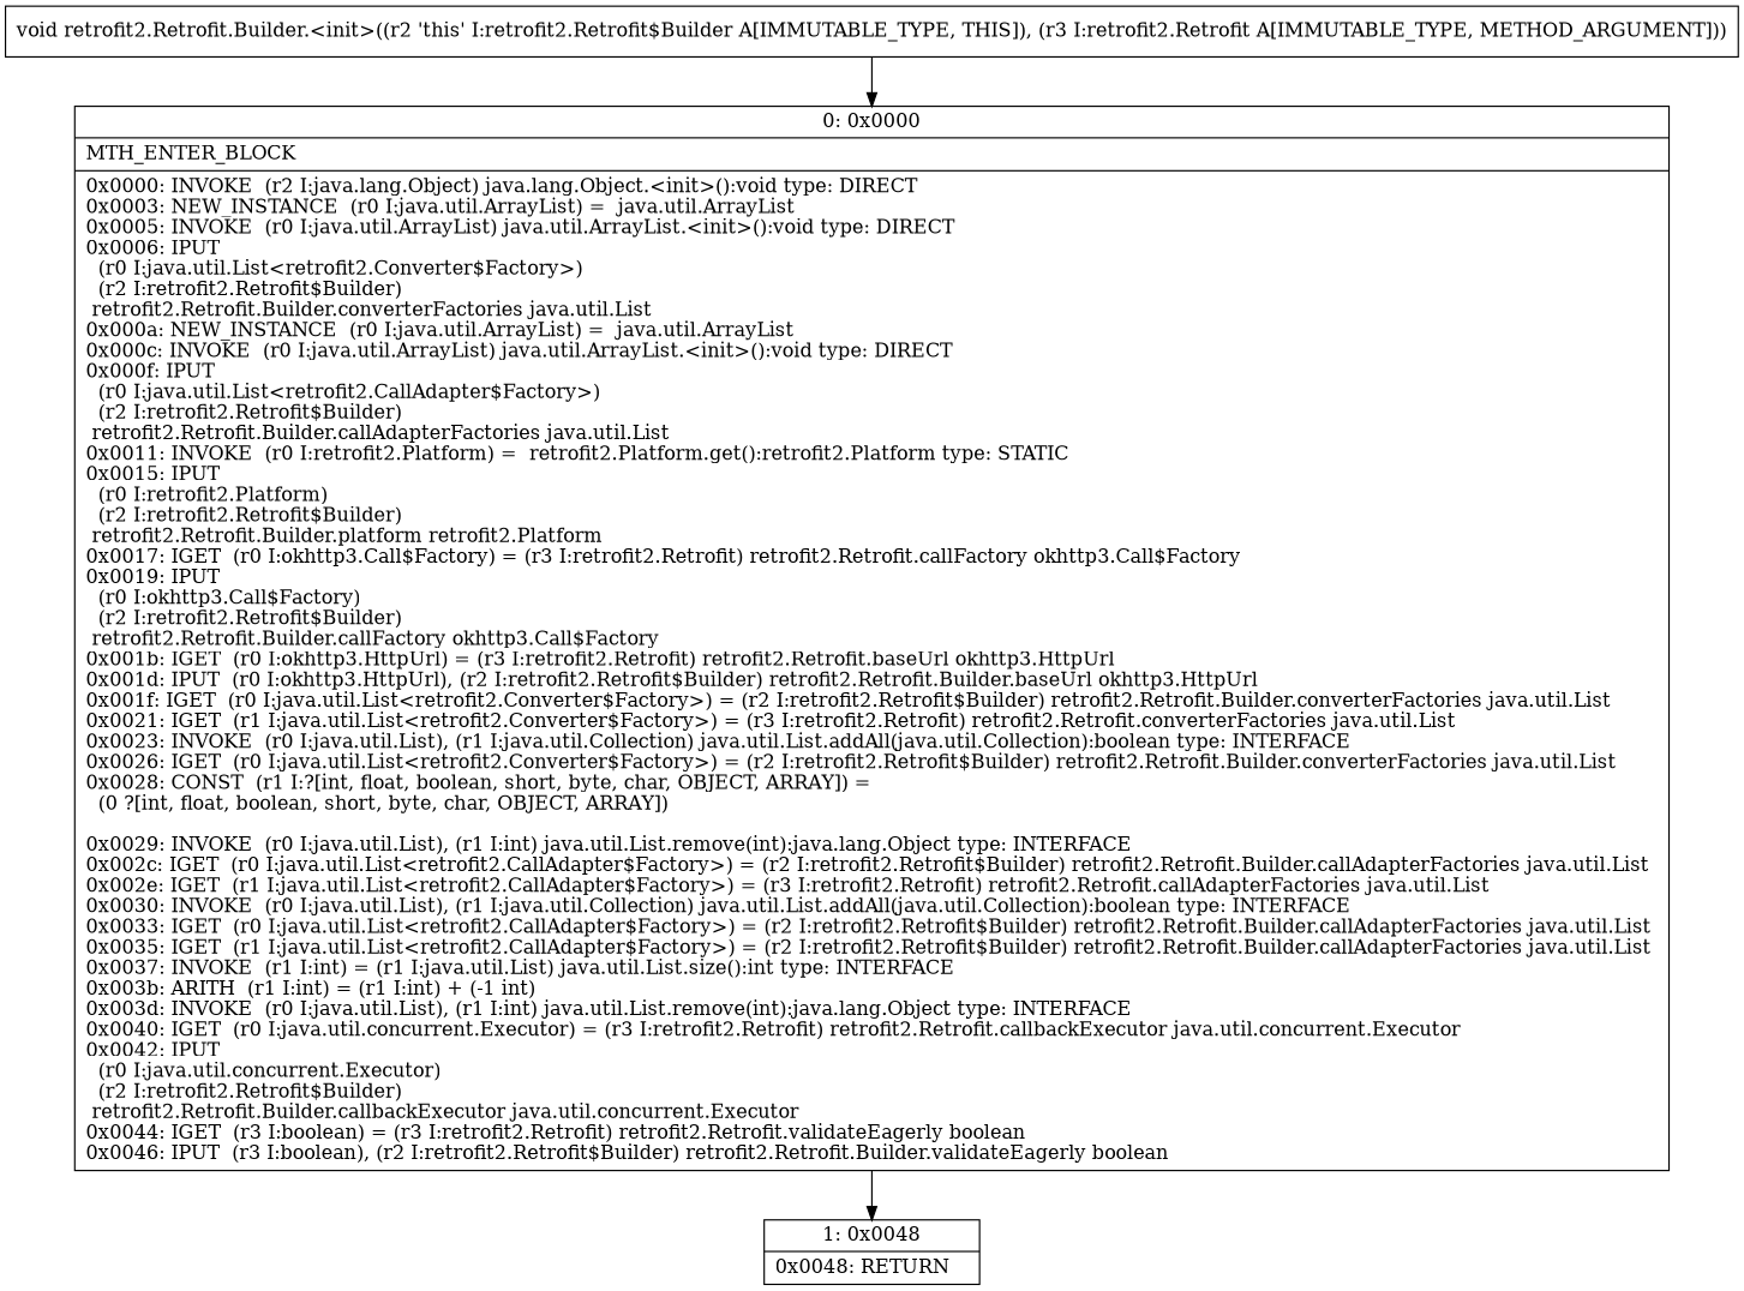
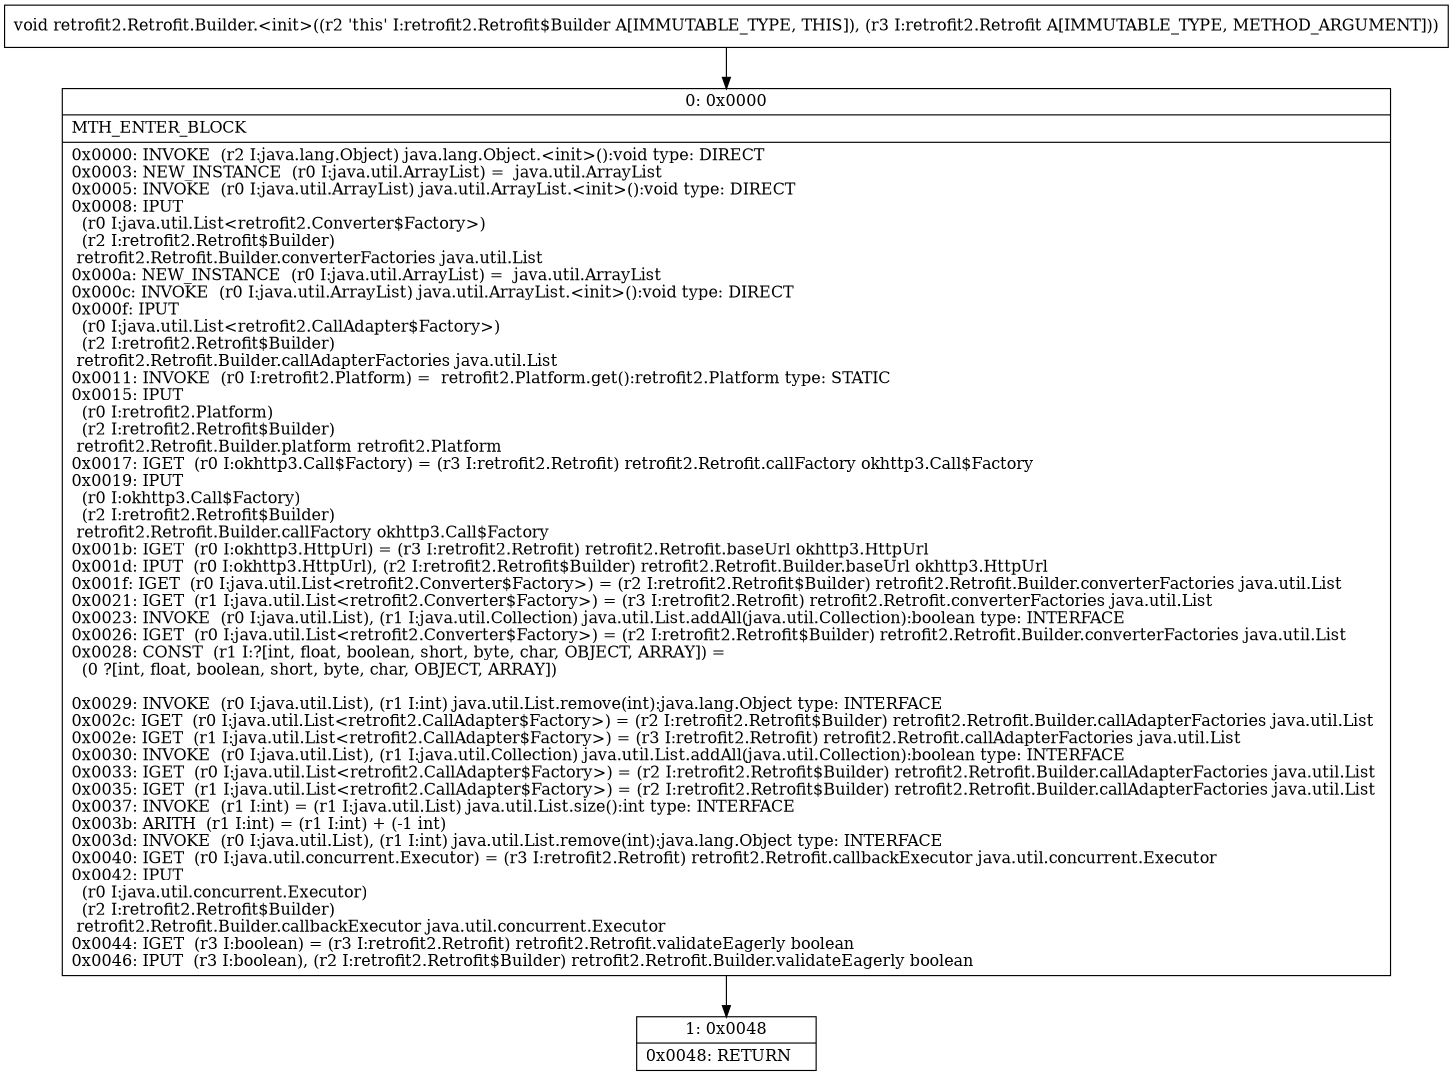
  digraph {
    node [shape=record]
-   n1 [label="{0\:\ 0x0000|MTH_ENTER_BLOCK\l|0x0000: INVOKE  (r2 I:java.lang.Object) java.lang.Object.\<init\>():void type: DIRECT \l0x0003: NEW_INSTANCE  (r0 I:java.util.ArrayList) =  java.util.ArrayList \l0x0005: INVOKE  (r0 I:java.util.ArrayList) java.util.ArrayList.\<init\>():void type: DIRECT \l0x0006: IPUT  \l  (r0 I:java.util.List\<retrofit2.Converter$Factory\>)\l  (r2 I:retrofit2.Retrofit$Builder)\l retrofit2.Retrofit.Builder.converterFactories java.util.List \l0x000a: NEW_INSTANCE  (r0 I:java.util.ArrayList) =  java.util.ArrayList \l0x000c: INVOKE  (r0 I:java.util.ArrayList) java.util.ArrayList.\<init\>():void type: DIRECT \l0x000f: IPUT  \l  (r0 I:java.util.List\<retrofit2.CallAdapter$Factory\>)\l  (r2 I:retrofit2.Retrofit$Builder)\l retrofit2.Retrofit.Builder.callAdapterFactories java.util.List \l0x0011: INVOKE  (r0 I:retrofit2.Platform) =  retrofit2.Platform.get():retrofit2.Platform type: STATIC \l0x0015: IPUT  \l  (r0 I:retrofit2.Platform)\l  (r2 I:retrofit2.Retrofit$Builder)\l retrofit2.Retrofit.Builder.platform retrofit2.Platform \l0x0017: IGET  (r0 I:okhttp3.Call$Factory) = (r3 I:retrofit2.Retrofit) retrofit2.Retrofit.callFactory okhttp3.Call$Factory \l0x0019: IPUT  \l  (r0 I:okhttp3.Call$Factory)\l  (r2 I:retrofit2.Retrofit$Builder)\l retrofit2.Retrofit.Builder.callFactory okhttp3.Call$Factory \l0x001b: IGET  (r0 I:okhttp3.HttpUrl) = (r3 I:retrofit2.Retrofit) retrofit2.Retrofit.baseUrl okhttp3.HttpUrl \l0x001d: IPUT  (r0 I:okhttp3.HttpUrl), (r2 I:retrofit2.Retrofit$Builder) retrofit2.Retrofit.Builder.baseUrl okhttp3.HttpUrl \l0x001f: IGET  (r0 I:java.util.List\<retrofit2.Converter$Factory\>) = (r2 I:retrofit2.Retrofit$Builder) retrofit2.Retrofit.Builder.converterFactories java.util.List \l0x0021: IGET  (r1 I:java.util.List\<retrofit2.Converter$Factory\>) = (r3 I:retrofit2.Retrofit) retrofit2.Retrofit.converterFactories java.util.List \l0x0023: INVOKE  (r0 I:java.util.List), (r1 I:java.util.Collection) java.util.List.addAll(java.util.Collection):boolean type: INTERFACE \l0x0026: IGET  (r0 I:java.util.List\<retrofit2.Converter$Factory\>) = (r2 I:retrofit2.Retrofit$Builder) retrofit2.Retrofit.Builder.converterFactories java.util.List \l0x0028: CONST  (r1 I:?[int, float, boolean, short, byte, char, OBJECT, ARRAY]) = \l  (0 ?[int, float, boolean, short, byte, char, OBJECT, ARRAY])\l \l0x0029: INVOKE  (r0 I:java.util.List), (r1 I:int) java.util.List.remove(int):java.lang.Object type: INTERFACE \l0x002c: IGET  (r0 I:java.util.List\<retrofit2.CallAdapter$Factory\>) = (r2 I:retrofit2.Retrofit$Builder) retrofit2.Retrofit.Builder.callAdapterFactories java.util.List \l0x002e: IGET  (r1 I:java.util.List\<retrofit2.CallAdapter$Factory\>) = (r3 I:retrofit2.Retrofit) retrofit2.Retrofit.callAdapterFactories java.util.List \l0x0030: INVOKE  (r0 I:java.util.List), (r1 I:java.util.Collection) java.util.List.addAll(java.util.Collection):boolean type: INTERFACE \l0x0033: IGET  (r0 I:java.util.List\<retrofit2.CallAdapter$Factory\>) = (r2 I:retrofit2.Retrofit$Builder) retrofit2.Retrofit.Builder.callAdapterFactories java.util.List \l0x0035: IGET  (r1 I:java.util.List\<retrofit2.CallAdapter$Factory\>) = (r2 I:retrofit2.Retrofit$Builder) retrofit2.Retrofit.Builder.callAdapterFactories java.util.List \l0x0037: INVOKE  (r1 I:int) = (r1 I:java.util.List) java.util.List.size():int type: INTERFACE \l0x003b: ARITH  (r1 I:int) = (r1 I:int) + (\-1 int) \l0x003d: INVOKE  (r0 I:java.util.List), (r1 I:int) java.util.List.remove(int):java.lang.Object type: INTERFACE \l0x0040: IGET  (r0 I:java.util.concurrent.Executor) = (r3 I:retrofit2.Retrofit) retrofit2.Retrofit.callbackExecutor java.util.concurrent.Executor \l0x0042: IPUT  \l  (r0 I:java.util.concurrent.Executor)\l  (r2 I:retrofit2.Retrofit$Builder)\l retrofit2.Retrofit.Builder.callbackExecutor java.util.concurrent.Executor \l0x0044: IGET  (r3 I:boolean) = (r3 I:retrofit2.Retrofit) retrofit2.Retrofit.validateEagerly boolean \l0x0046: IPUT  (r3 I:boolean), (r2 I:retrofit2.Retrofit$Builder) retrofit2.Retrofit.Builder.validateEagerly boolean \l}"]
+   n1 [label="{0\:\ 0x0000|MTH_ENTER_BLOCK\l|0x0000: INVOKE  (r2 I:java.lang.Object) java.lang.Object.\<init\>():void type: DIRECT \l0x0003: NEW_INSTANCE  (r0 I:java.util.ArrayList) =  java.util.ArrayList \l0x0005: INVOKE  (r0 I:java.util.ArrayList) java.util.ArrayList.\<init\>():void type: DIRECT \l0x0008: IPUT  \l  (r0 I:java.util.List\<retrofit2.Converter$Factory\>)\l  (r2 I:retrofit2.Retrofit$Builder)\l retrofit2.Retrofit.Builder.converterFactories java.util.List \l0x000a: NEW_INSTANCE  (r0 I:java.util.ArrayList) =  java.util.ArrayList \l0x000c: INVOKE  (r0 I:java.util.ArrayList) java.util.ArrayList.\<init\>():void type: DIRECT \l0x000f: IPUT  \l  (r0 I:java.util.List\<retrofit2.CallAdapter$Factory\>)\l  (r2 I:retrofit2.Retrofit$Builder)\l retrofit2.Retrofit.Builder.callAdapterFactories java.util.List \l0x0011: INVOKE  (r0 I:retrofit2.Platform) =  retrofit2.Platform.get():retrofit2.Platform type: STATIC \l0x0015: IPUT  \l  (r0 I:retrofit2.Platform)\l  (r2 I:retrofit2.Retrofit$Builder)\l retrofit2.Retrofit.Builder.platform retrofit2.Platform \l0x0017: IGET  (r0 I:okhttp3.Call$Factory) = (r3 I:retrofit2.Retrofit) retrofit2.Retrofit.callFactory okhttp3.Call$Factory \l0x0019: IPUT  \l  (r0 I:okhttp3.Call$Factory)\l  (r2 I:retrofit2.Retrofit$Builder)\l retrofit2.Retrofit.Builder.callFactory okhttp3.Call$Factory \l0x001b: IGET  (r0 I:okhttp3.HttpUrl) = (r3 I:retrofit2.Retrofit) retrofit2.Retrofit.baseUrl okhttp3.HttpUrl \l0x001d: IPUT  (r0 I:okhttp3.HttpUrl), (r2 I:retrofit2.Retrofit$Builder) retrofit2.Retrofit.Builder.baseUrl okhttp3.HttpUrl \l0x001f: IGET  (r0 I:java.util.List\<retrofit2.Converter$Factory\>) = (r2 I:retrofit2.Retrofit$Builder) retrofit2.Retrofit.Builder.converterFactories java.util.List \l0x0021: IGET  (r1 I:java.util.List\<retrofit2.Converter$Factory\>) = (r3 I:retrofit2.Retrofit) retrofit2.Retrofit.converterFactories java.util.List \l0x0023: INVOKE  (r0 I:java.util.List), (r1 I:java.util.Collection) java.util.List.addAll(java.util.Collection):boolean type: INTERFACE \l0x0026: IGET  (r0 I:java.util.List\<retrofit2.Converter$Factory\>) = (r2 I:retrofit2.Retrofit$Builder) retrofit2.Retrofit.Builder.converterFactories java.util.List \l0x0028: CONST  (r1 I:?[int, float, boolean, short, byte, char, OBJECT, ARRAY]) = \l  (0 ?[int, float, boolean, short, byte, char, OBJECT, ARRAY])\l \l0x0029: INVOKE  (r0 I:java.util.List), (r1 I:int) java.util.List.remove(int):java.lang.Object type: INTERFACE \l0x002c: IGET  (r0 I:java.util.List\<retrofit2.CallAdapter$Factory\>) = (r2 I:retrofit2.Retrofit$Builder) retrofit2.Retrofit.Builder.callAdapterFactories java.util.List \l0x002e: IGET  (r1 I:java.util.List\<retrofit2.CallAdapter$Factory\>) = (r3 I:retrofit2.Retrofit) retrofit2.Retrofit.callAdapterFactories java.util.List \l0x0030: INVOKE  (r0 I:java.util.List), (r1 I:java.util.Collection) java.util.List.addAll(java.util.Collection):boolean type: INTERFACE \l0x0033: IGET  (r0 I:java.util.List\<retrofit2.CallAdapter$Factory\>) = (r2 I:retrofit2.Retrofit$Builder) retrofit2.Retrofit.Builder.callAdapterFactories java.util.List \l0x0035: IGET  (r1 I:java.util.List\<retrofit2.CallAdapter$Factory\>) = (r2 I:retrofit2.Retrofit$Builder) retrofit2.Retrofit.Builder.callAdapterFactories java.util.List \l0x0037: INVOKE  (r1 I:int) = (r1 I:java.util.List) java.util.List.size():int type: INTERFACE \l0x003b: ARITH  (r1 I:int) = (r1 I:int) + (\-1 int) \l0x003d: INVOKE  (r0 I:java.util.List), (r1 I:int) java.util.List.remove(int):java.lang.Object type: INTERFACE \l0x0040: IGET  (r0 I:java.util.concurrent.Executor) = (r3 I:retrofit2.Retrofit) retrofit2.Retrofit.callbackExecutor java.util.concurrent.Executor \l0x0042: IPUT  \l  (r0 I:java.util.concurrent.Executor)\l  (r2 I:retrofit2.Retrofit$Builder)\l retrofit2.Retrofit.Builder.callbackExecutor java.util.concurrent.Executor \l0x0044: IGET  (r3 I:boolean) = (r3 I:retrofit2.Retrofit) retrofit2.Retrofit.validateEagerly boolean \l0x0046: IPUT  (r3 I:boolean), (r2 I:retrofit2.Retrofit$Builder) retrofit2.Retrofit.Builder.validateEagerly boolean \l}"]
    n2 [label="{1\:\ 0x0048|0x0048: RETURN   \l}"]
    n3 [label="{void retrofit2.Retrofit.Builder.\<init\>((r2 'this' I:retrofit2.Retrofit$Builder A[IMMUTABLE_TYPE, THIS]), (r3 I:retrofit2.Retrofit A[IMMUTABLE_TYPE, METHOD_ARGUMENT])) }"]
    n1 -> n2
    n3 -> n1
  }
